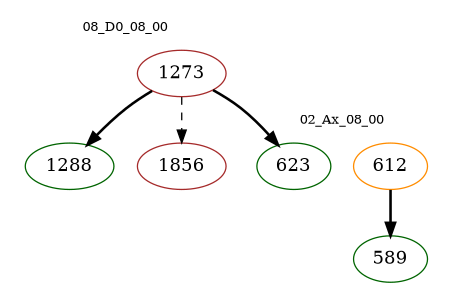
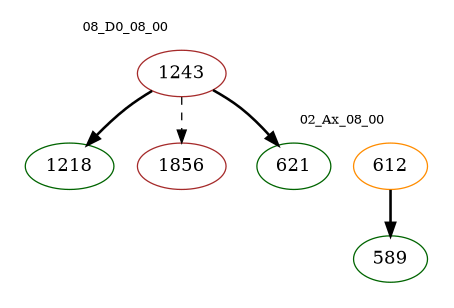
  digraph {
    node [color=darkgreen]
    edge [color=black style=bold]
    n1 [color=darkorange label=612]
    n2 [label=589]
-   n3 [label=623]
-   n4 [color=brown label=1273]
-   n5 [label=1288]
+   n3 [label=621]
+   n4 [color=brown label=1243]
+   n5 [label=1218]
    n6 [color=brown label=1856]
    subgraph cluster_1 {
      color=white
      fontsize=10
      label="02_Ax_08_00"
      n1
      n2
      n3
    }
    subgraph cluster_2 {
      color=white
      fontsize=10
      label="08_D0_08_00"
      n4
      n5
      n6
    }
    n1 -> n2
    n4 -> n3
    n4 -> n5
    n4 -> n6 [style=dashed]
  }
